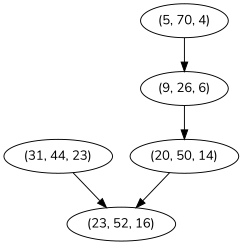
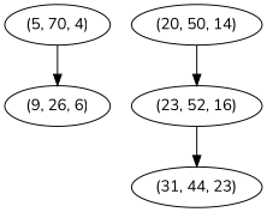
  digraph {
    fontname=Nunito
    node [fontname=Nunito]
    edge [fontname=Nunito]
    n1 [label="(9, 26, 6)"]
    "(5, 70, 4)"
    n3 [label="(20, 50, 14)"]
    "(23, 52, 16)"
    "(31, 44, 23)"
-   n1 -> n3
    "(5, 70, 4)" -> n1
    n3 -> "(23, 52, 16)"
-   "(31, 44, 23)" -> "(23, 52, 16)"
+   "(23, 52, 16)" -> "(31, 44, 23)"
  }
